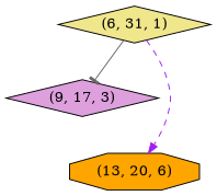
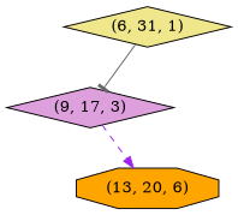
  digraph {
    node [shape=diamond style=filled]
    "(6, 31, 1)" [fillcolor=khaki]
    n2 [fillcolor=plum label="(9, 17, 3)"]
    "(13, 20, 6)" [fillcolor=orange shape=octagon]
    "(6, 31, 1)" -> n2 [arrowhead=tee color=gray40 style=solid]
-   "(6, 31, 1)" -> "(13, 20, 6)" [arrowhead=normal color=purple style=dashed]
+   n2 -> "(13, 20, 6)" [arrowhead=normal color=purple style=dashed]
  }
